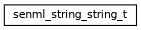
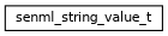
  digraph {
    rankdir=LR
-   n1 [color=black fillcolor=white fontname=Helvetica fontsize=10 height=0.2 label=senml_string_string_t shape=record style=filled width=0.4]
+   n1 [color=black fillcolor=white fontname=Helvetica fontsize=10 height=0.2 label=senml_string_value_t shape=record style=filled width=0.4]
  }
